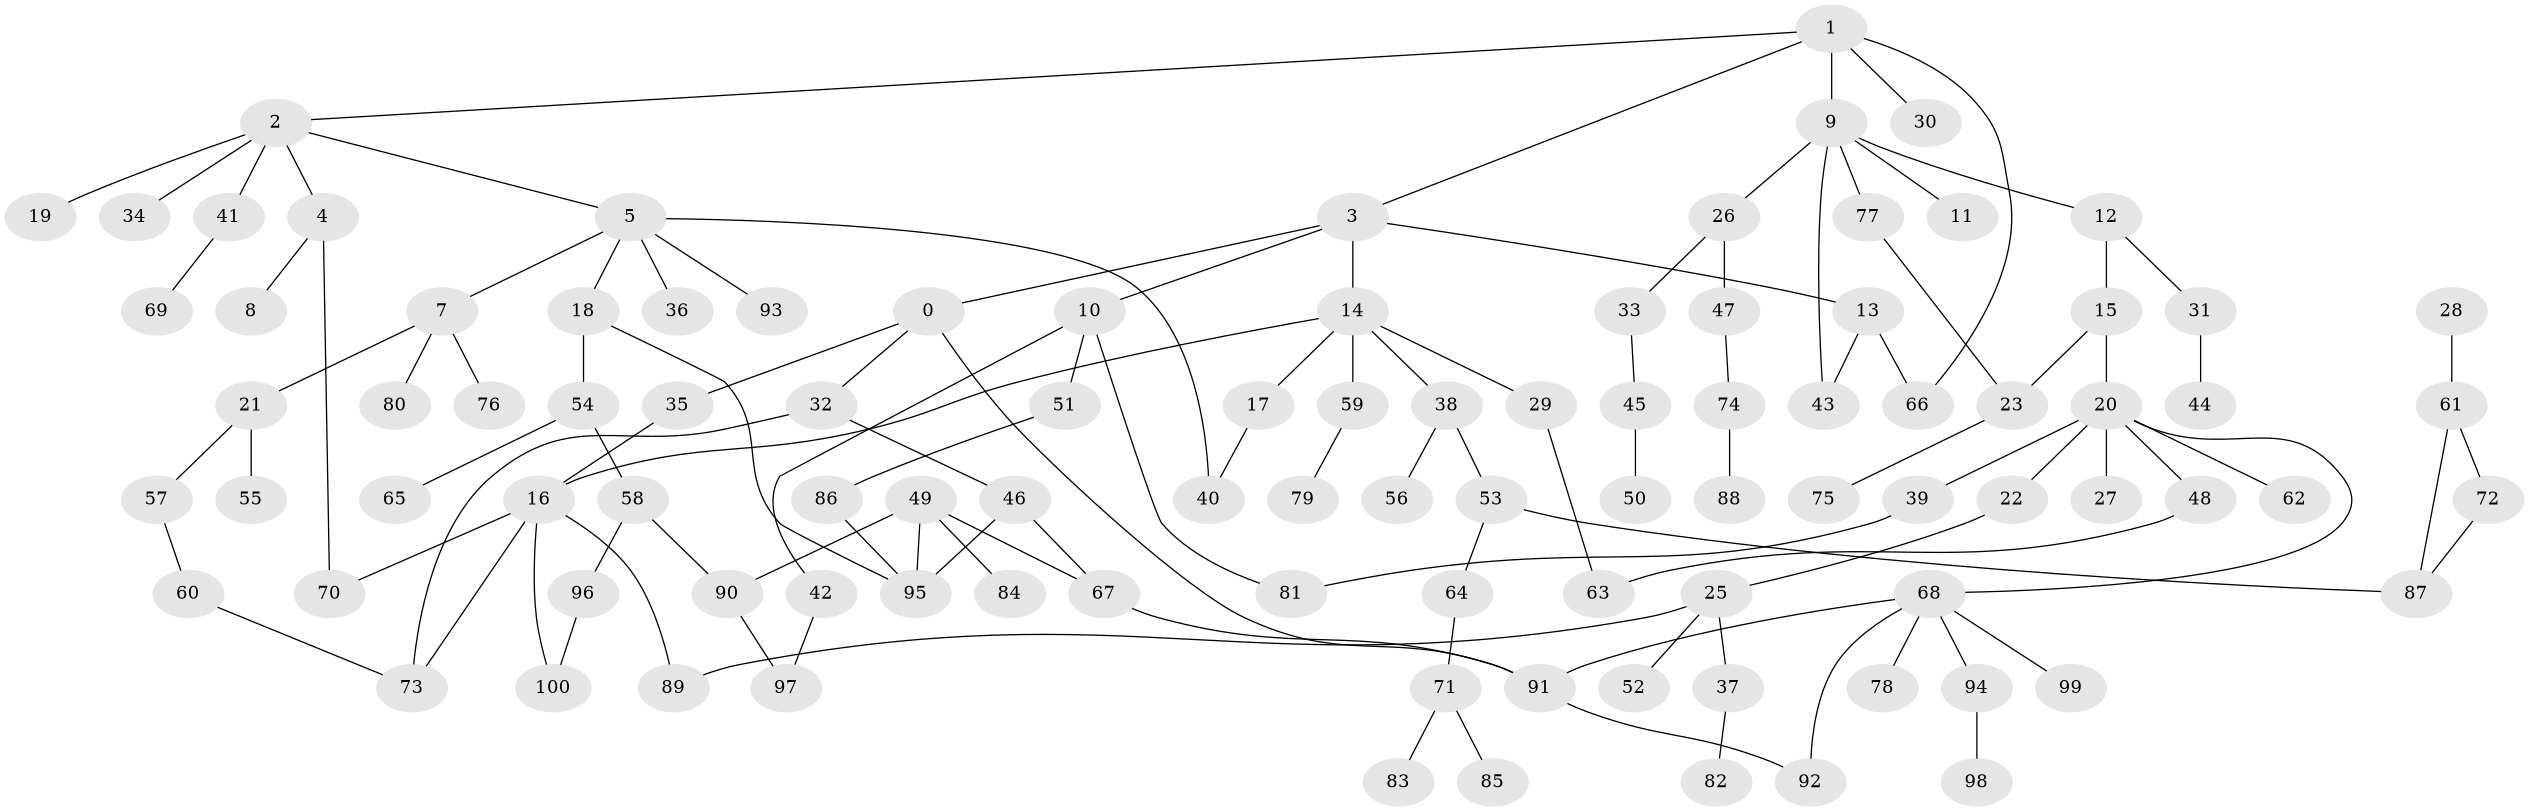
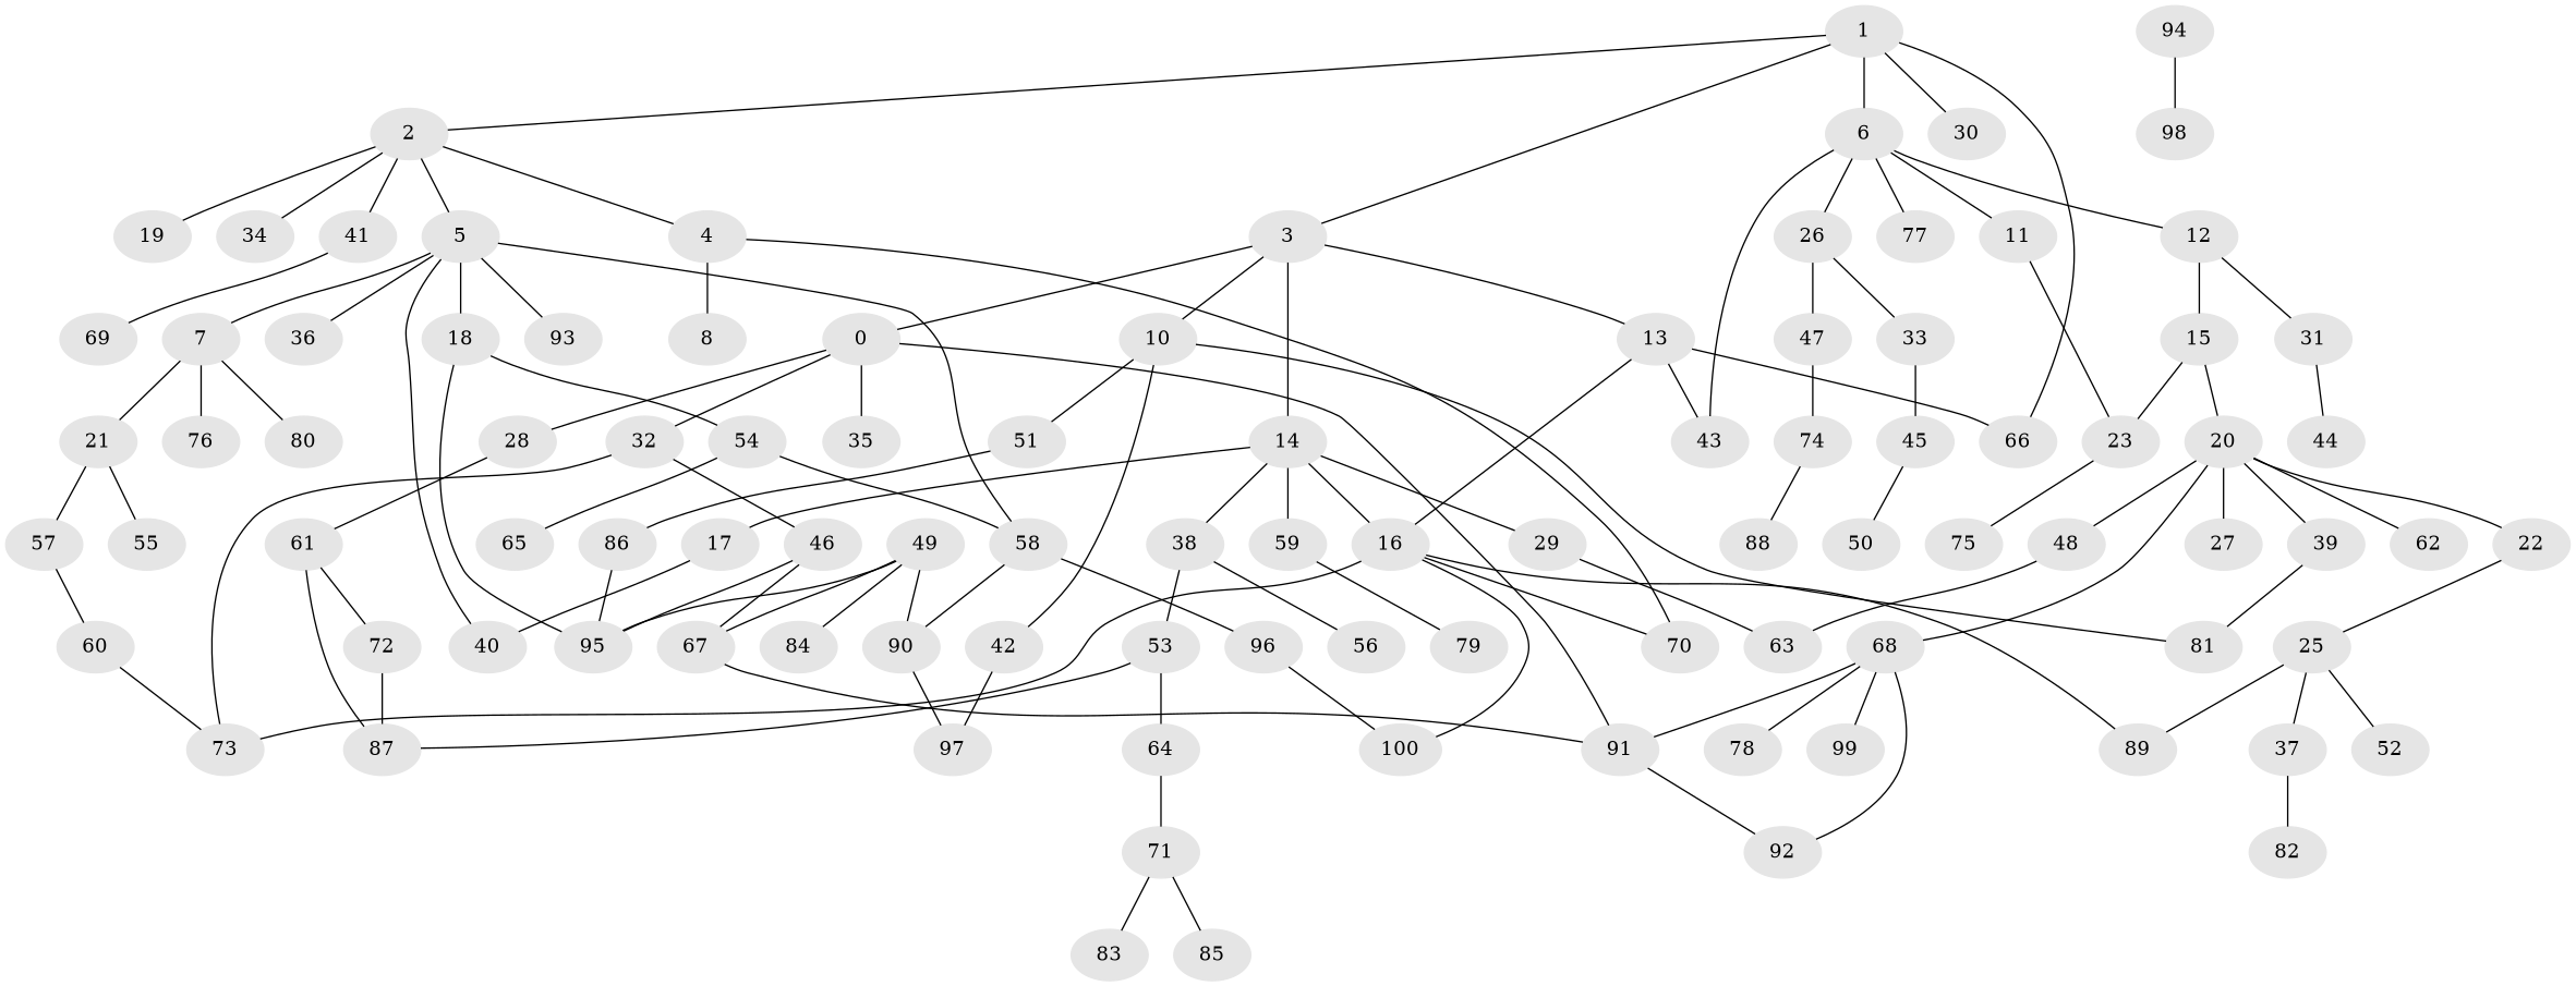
  graph {
    node [color=gray90 style=filled]
    1
    2
    3
-   9
+   9 [label=6]
    30
    66
    4
    5
    19
    34
    41
    n12 [label=0]
    10
    13
    14
    11
    12
    26
    43
    77
    49
    95
    67
    84
    90
    8
    70
    7
    18
    36
    40
    58
    93
    69
    28
    32
    35
    91
    42
    51
    81
    16
    17
    29
    38
    59
    21
    76
    80
    54
    96
    61
    73
    46
    92
    55
    57
    23
    15
    31
    33
    47
    97
    86
    75
    20
    44
    89
    100
    63
    53
    56
    79
    22
    27
    39
    48
    62
    68
    65
    25
    78
    94
    99
    60
    37
    52
    82
    45
    74
    87
    72
    50
    64
    88
    71
    83
    85
    98
    1 -- 2
    1 -- 3
    1 -- 9
    1 -- 30
    1 -- 66
    2 -- 4
    2 -- 5
    2 -- 19
    2 -- 34
    2 -- 41
    3 -- n12
    3 -- 10
    3 -- 13
    3 -- 14
    9 -- 11
    9 -- 12
    9 -- 26
    9 -- 43
    9 -- 77
    4 -- 8
    4 -- 70
    5 -- 7
    5 -- 18
    5 -- 36
    5 -- 40
+   5 -- 58
    5 -- 93
    41 -- 69
+   n12 -- 28
    n12 -- 32
    n12 -- 35
    n12 -- 91
    10 -- 42
    10 -- 51
    10 -- 81
    13 -- 66
    13 -- 43
-   35 -- 16
+   13 -- 16
    14 -- 16
    14 -- 17
    14 -- 29
    14 -- 38
    14 -- 59
-   77 -- 23
+   11 -- 23
    12 -- 15
    12 -- 31
    26 -- 33
    26 -- 47
    49 -- 95
    49 -- 67
    49 -- 84
    49 -- 90
    67 -- 91
    90 -- 97
    7 -- 21
    7 -- 76
    7 -- 80
    18 -- 95
    18 -- 54
    58 -- 90
    58 -- 96
    28 -- 61
    32 -- 73
    32 -- 46
    91 -- 92
    42 -- 97
    51 -- 86
    16 -- 70
    16 -- 73
    16 -- 89
    16 -- 100
    17 -- 40
    29 -- 63
    38 -- 53
    38 -- 56
    59 -- 79
    21 -- 55
    21 -- 57
    54 -- 58
    54 -- 65
    96 -- 100
    61 -- 87
    61 -- 72
    46 -- 95
    46 -- 67
    57 -- 60
    23 -- 75
    15 -- 23
    15 -- 20
    31 -- 44
    33 -- 45
    47 -- 74
    86 -- 95
    20 -- 22
    20 -- 27
    20 -- 39
    20 -- 48
    20 -- 62
    20 -- 68
    53 -- 87
    53 -- 64
    22 -- 25
    39 -- 81
    48 -- 63
    68 -- 91
    68 -- 92
    68 -- 78
-   68 -- 94
    68 -- 99
    25 -- 89
    25 -- 37
    25 -- 52
    94 -- 98
    60 -- 73
    37 -- 82
    45 -- 50
    74 -- 88
    72 -- 87
    64 -- 71
    71 -- 83
    71 -- 85
  }
